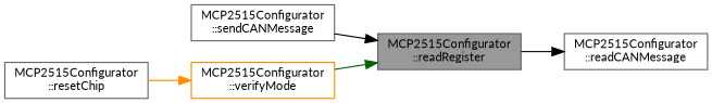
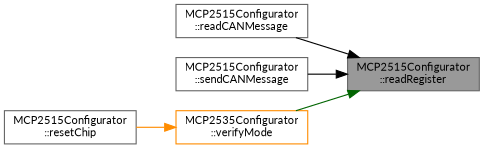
  digraph {
    fontname=Lato
    rankdir=RL
    node [color=gray40 fillcolor=white fontname=Lato fontsize=10 shape=box style=filled]
    edge [color=black dir=back fontname=Lato fontsize=10 labelfontname=Helvetica labelfontsize=10 style=solid]
    n1 [fillcolor=grey60 fontcolor=black height=0.2 label="MCP2515Configurator\l::readRegister" width=0.4]
    n2 [height=0.2 label="MCP2515Configurator\l::readCANMessage" width=0.4]
    n3 [height=0.2 label="MCP2515Configurator\l::sendCANMessage" width=0.4]
-   n4 [color=darkorange height=0.2 label="MCP2515Configurator\l::verifyMode" width=0.4]
+   n4 [color=darkorange height=0.2 label="MCP2535Configurator\l::verifyMode" width=0.4]
    n5 [height=0.2 label="MCP2515Configurator\l::resetChip" width=0.4]
-   n2 -> n1
+   n1 -> n2
    n1 -> n3
    n1 -> n4 [color=darkgreen]
    n4 -> n5 [color=darkorange]
  }
